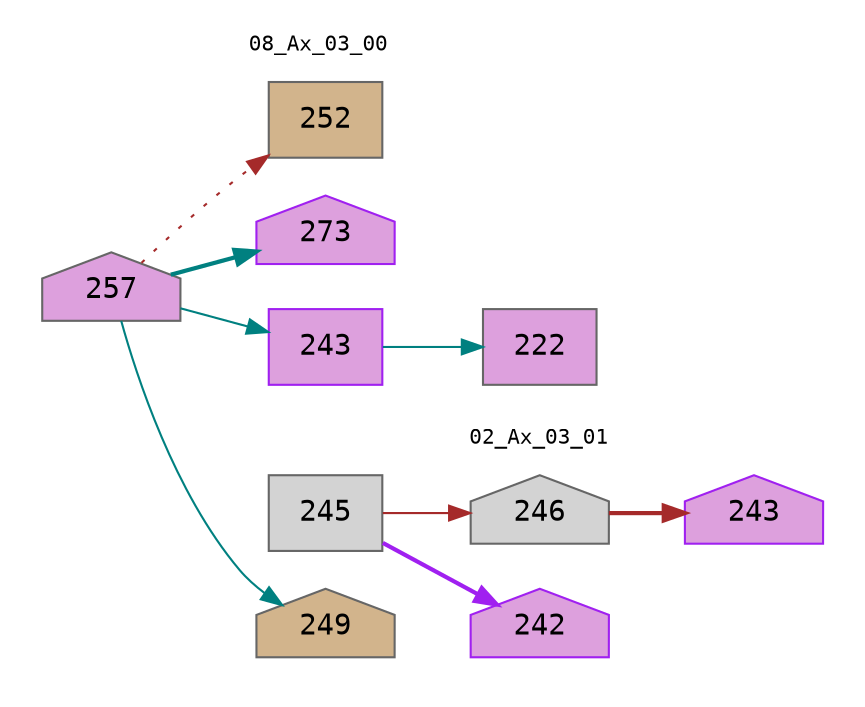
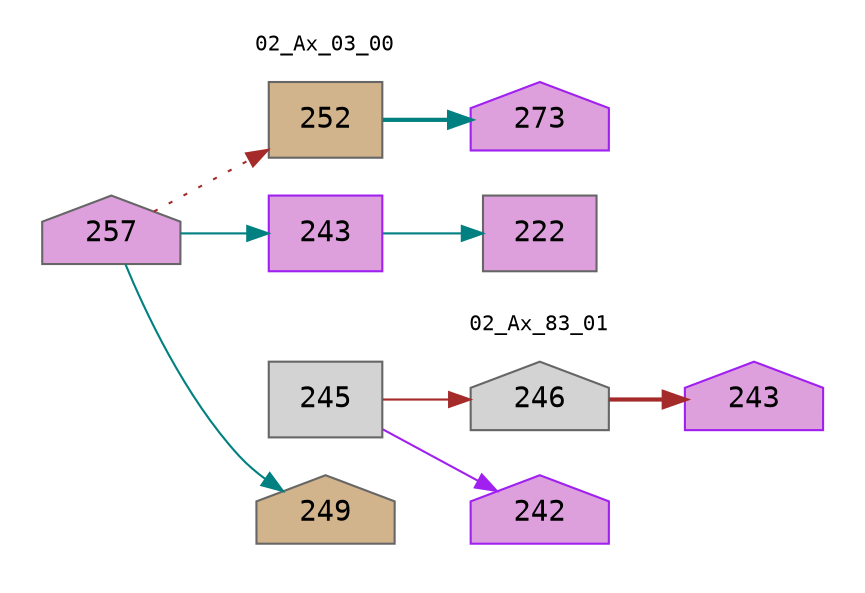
  digraph {
    fontname="DejaVu Sans Mono"
    rankdir=LR
    node [color=gray40 fillcolor=plum fontname="DejaVu Sans Mono" shape=house style=filled]
    edge [color=teal fontname="DejaVu Sans Mono" style=solid]
    n1 [fillcolor=lightgrey label=245 shape=box]
    n2 [color=purple label=242]
    n3 [fillcolor=tan label=249]
    n4 [fillcolor=lightgrey label=246]
    n5 [color=purple label=243]
    n6 [label=257]
    n7 [color=purple label=243 shape=box]
    n8 [color=purple label=273]
    n9 [fillcolor=tan label=252 shape=box]
    n10 [label=222 shape=box]
    subgraph cluster_1 {
      color=white
      fontsize=10
-     label="02_Ax_03_01"
+     label="02_Ax_83_01"
      n1
      n2
      n3
      n4
      n5
    }
    subgraph cluster_2 {
      color=white
      fontsize=10
-     label="08_Ax_03_00"
+     label="02_Ax_03_00"
      n6
      n7
      n8
      n9
      n10
    }
-   n1 -> n2 [color=purple style=bold]
+   n1 -> n2 [color=purple]
    n1 -> n4 [color=brown]
    n4 -> n5 [color=brown style=bold]
    n6 -> n3
    n6 -> n7
-   n6 -> n8 [style=bold]
+   n9 -> n8 [style=bold]
    n6 -> n9 [color=brown style=dotted]
    n7 -> n10
  }
